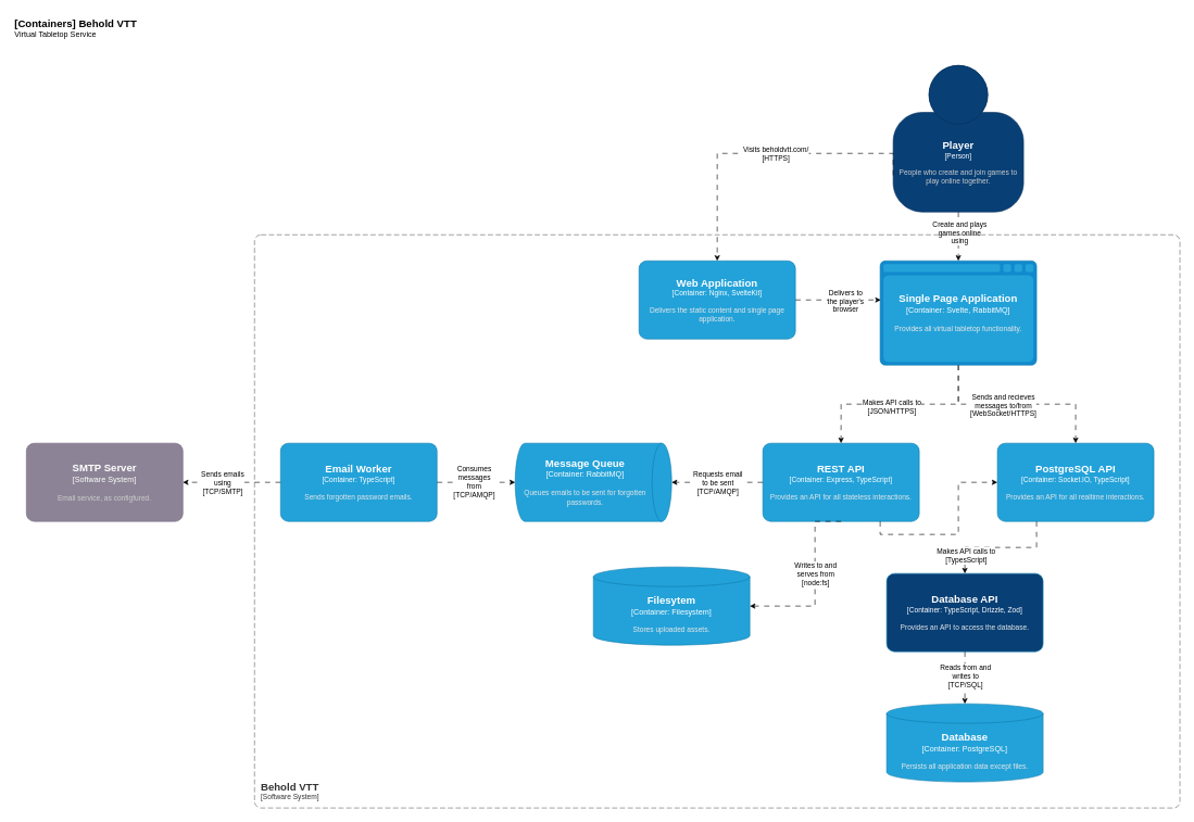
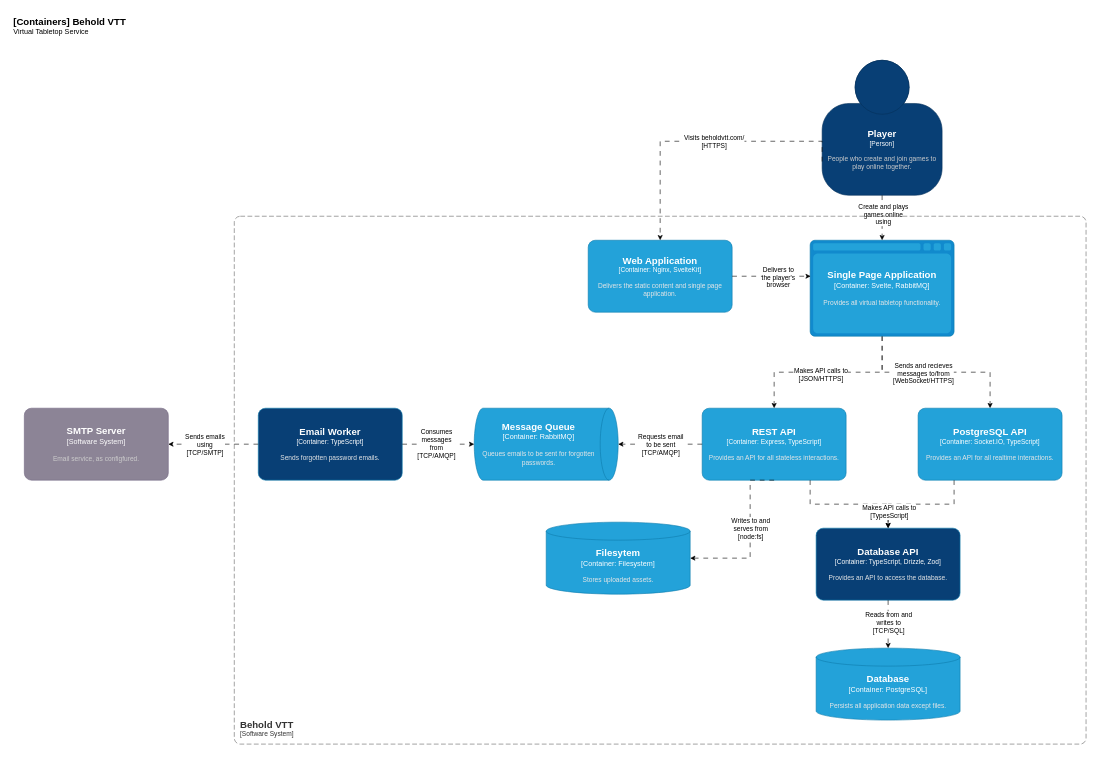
  <mxCell id="0" />
  <mxCell id="1" parent="0" />
  <mxCell id="2" value="&lt;font style=&quot;font-size: 16px&quot;&gt;&lt;b&gt;Player&lt;/b&gt;&lt;/font&gt;&lt;div&gt;[Person]&lt;/div&gt;&lt;br&gt;&lt;div&gt;&lt;font style=&quot;font-size: 11px&quot;&gt;&lt;font color=&quot;#cccccc&quot;&gt;People who create and join games to play online together.&lt;/font&gt;&lt;/div&gt;" style="html=1;fontSize=11;dashed=0;whiteSpace=wrap;fillColor=#083F75;strokeColor=#06315C;fontColor=#ffffff;shape=mxgraph.c4.person2;align=center;metaEdit=1;points=[[0.5,0,0],[1,0.5,0],[1,0.75,0],[0.75,1,0],[0.5,1,0],[0.25,1,0],[0,0.75,0],[0,0.5,0]];resizable=0;" parent="1" vertex="1"><mxGeometry x="1370" y="100" width="200" height="225" as="geometry" /></mxCell>
  <mxCell id="3" value="&lt;font style=&quot;font-size: 16px&quot;&gt;&lt;b&gt;&lt;div style=&quot;text-align: left&quot;&gt;[Containers] Behold VTT&lt;/div&gt;&lt;/b&gt;&lt;/font&gt;&lt;div style=&quot;text-align: left&quot;&gt;Virtual Tabletop Service&lt;/div&gt;" style="text;html=1;strokeColor=none;fillColor=none;align=left;verticalAlign=top;whiteSpace=wrap;rounded=0;metaEdit=1;allowArrows=0;resizable=1;rotatable=0;connectable=0;recursiveResize=0;expand=0;pointerEvents=0;points=[[0.25,0,0],[0.5,0,0],[0.75,0,0],[1,0.25,0],[1,0.5,0],[1,0.75,0],[0.75,1,0],[0.5,1,0],[0.25,1,0],[0,0.75,0],[0,0.5,0],[0,0.25,0]];" parent="1" vertex="1"><mxGeometry x="20" y="20" width="260" height="40" as="geometry" /></mxCell>
  <mxCell id="4" style="edgeStyle=orthogonalEdgeStyle;rounded=0;orthogonalLoop=1;jettySize=auto;html=1;exitX=0.5;exitY=1;exitDx=0;exitDy=0;exitPerimeter=0;dashed=1;dashPattern=8 8;" parent="1" source="6" target="10" edge="1"><mxGeometry relative="1" as="geometry" /></mxCell>
  <mxCell id="5" value="Sends and recieves&lt;br&gt;messages to/from&lt;br&gt;[WebSocket/HTTPS]" style="edgeLabel;html=1;align=center;verticalAlign=middle;resizable=0;points=[];" parent="4" vertex="1" connectable="0"><mxGeometry x="-0.147" y="-1" relative="1" as="geometry"><mxPoint as="offset" /></mxGeometry></mxCell>
  <mxCell id="6" value="&lt;font style=&quot;font-size: 16px&quot;&gt;&lt;b&gt;Single Page Application&lt;/b&gt;&lt;/font&gt;&lt;div&gt;[Container:&amp;nbsp;Svelte, RabbitMQ]&lt;/div&gt;&lt;br&gt;&lt;div&gt;&lt;font style=&quot;font-size: 11px&quot;&gt;&lt;font color=&quot;#E6E6E6&quot;&gt;Provides all virtual tabletop functionality.&lt;/font&gt;&lt;/div&gt;" style="shape=mxgraph.c4.webBrowserContainer2;whiteSpace=wrap;html=1;boundedLbl=1;rounded=0;labelBackgroundColor=none;strokeColor=#118ACD;fillColor=#23A2D9;strokeColor=#118ACD;strokeColor2=#0E7DAD;fontSize=12;fontColor=#ffffff;align=center;metaEdit=1;points=[[0.5,0,0],[1,0.25,0],[1,0.5,0],[1,0.75,0],[0.5,1,0],[0,0.75,0],[0,0.5,0],[0,0.25,0]];resizable=0;" parent="1" vertex="1"><mxGeometry x="1350" y="400" width="240" height="160" as="geometry" /></mxCell>
  <mxCell id="7" value="&lt;font style=&quot;font-size: 16px&quot;&gt;&lt;b&gt;Database&lt;/b&gt;&lt;/font&gt;&lt;div&gt;[Container:&amp;nbsp;PostgreSQL]&lt;/div&gt;&lt;br&gt;&lt;div&gt;&lt;font style=&quot;font-size: 11px&quot;&gt;&lt;font color=&quot;#E6E6E6&quot;&gt;Persists all application data except files.&lt;/font&gt;&lt;/div&gt;" style="shape=cylinder3;size=15;whiteSpace=wrap;html=1;boundedLbl=1;rounded=0;labelBackgroundColor=none;fillColor=#23A2D9;fontSize=12;fontColor=#ffffff;align=center;strokeColor=#0E7DAD;metaEdit=1;points=[[0.5,0,0],[1,0.25,0],[1,0.5,0],[1,0.75,0],[0.5,1,0],[0,0.75,0],[0,0.5,0],[0,0.25,0]];resizable=0;" parent="1" vertex="1"><mxGeometry x="1360" y="1080" width="240" height="120" as="geometry" /></mxCell>
  <mxCell id="8" value="&lt;font style=&quot;font-size: 16px&quot;&gt;&lt;b&gt;Filesytem&lt;/b&gt;&lt;/font&gt;&lt;div&gt;[Container:&amp;nbsp;Filesystem]&lt;/div&gt;&lt;br&gt;&lt;div&gt;&lt;font style=&quot;font-size: 11px&quot;&gt;&lt;font color=&quot;#E6E6E6&quot;&gt;Stores uploaded assets.&lt;/font&gt;&lt;/div&gt;" style="shape=cylinder3;size=15;whiteSpace=wrap;html=1;boundedLbl=1;rounded=0;labelBackgroundColor=none;fillColor=#23A2D9;fontSize=12;fontColor=#ffffff;align=center;strokeColor=#0E7DAD;metaEdit=1;points=[[0.5,0,0],[1,0.25,0],[1,0.5,0],[1,0.75,0],[0.5,1,0],[0,0.75,0],[0,0.5,0],[0,0.25,0]];resizable=0;" parent="1" vertex="1"><mxGeometry x="910" y="870" width="240" height="120" as="geometry" /></mxCell>
  <mxCell id="9" value="&lt;font style=&quot;font-size: 16px&quot;&gt;&lt;b&gt;REST API&lt;/b&gt;&lt;/font&gt;&lt;div&gt;[Container: Express, TypeScript]&lt;/div&gt;&lt;br&gt;&lt;div&gt;&lt;font style=&quot;font-size: 11px&quot;&gt;&lt;font color=&quot;#E6E6E6&quot;&gt;Provides an API for all stateless interactions.&lt;/font&gt;&lt;/div&gt;" style="rounded=1;whiteSpace=wrap;html=1;fontSize=11;labelBackgroundColor=none;fillColor=#23A2D9;fontColor=#ffffff;align=center;arcSize=10;strokeColor=#0E7DAD;metaEdit=1;resizable=0;points=[[0.25,0,0],[0.5,0,0],[0.75,0,0],[1,0.25,0],[1,0.5,0],[1,0.75,0],[0.75,1,0],[0.5,1,0],[0.25,1,0],[0,0.75,0],[0,0.5,0],[0,0.25,0]];" parent="1" vertex="1"><mxGeometry x="1170" y="680" width="240" height="120" as="geometry" /></mxCell>
  <mxCell id="10" value="&lt;font style=&quot;font-size: 16px&quot;&gt;&lt;b&gt;PostgreSQL API&lt;/b&gt;&lt;/font&gt;&lt;div&gt;[Container: Socket.IO, TypeScript]&lt;/div&gt;&lt;br&gt;&lt;div&gt;&lt;font style=&quot;font-size: 11px&quot;&gt;&lt;font color=&quot;#E6E6E6&quot;&gt;Provides an API for all realtime interactions.&lt;/font&gt;&lt;/div&gt;" style="rounded=1;whiteSpace=wrap;html=1;fontSize=11;labelBackgroundColor=none;fillColor=#23A2D9;fontColor=#ffffff;align=center;arcSize=10;strokeColor=#0E7DAD;metaEdit=1;resizable=0;points=[[0.25,0,0],[0.5,0,0],[0.75,0,0],[1,0.25,0],[1,0.5,0],[1,0.75,0],[0.75,1,0],[0.5,1,0],[0.25,1,0],[0,0.75,0],[0,0.5,0],[0,0.25,0]];" parent="1" vertex="1"><mxGeometry x="1530" y="680" width="240" height="120" as="geometry" /></mxCell>
  <mxCell id="11" value="&lt;font style=&quot;font-size: 16px&quot;&gt;&lt;b&gt;Web Application&lt;/b&gt;&lt;/font&gt;&lt;div&gt;[Container: Nginx, SvelteKit]&lt;/div&gt;&lt;br&gt;&lt;div&gt;&lt;font style=&quot;font-size: 11px&quot;&gt;&lt;font color=&quot;#E6E6E6&quot;&gt;Delivers the static content and single page application.&lt;/font&gt;&lt;/div&gt;" style="rounded=1;whiteSpace=wrap;html=1;fontSize=11;labelBackgroundColor=none;fillColor=#23A2D9;fontColor=#ffffff;align=center;arcSize=10;strokeColor=#0E7DAD;metaEdit=1;resizable=0;points=[[0.25,0,0],[0.5,0,0],[0.75,0,0],[1,0.25,0],[1,0.5,0],[1,0.75,0],[0.75,1,0],[0.5,1,0],[0.25,1,0],[0,0.75,0],[0,0.5,0],[0,0.25,0]];" parent="1" vertex="1"><mxGeometry x="980" y="400" width="240" height="120" as="geometry" /></mxCell>
  <mxCell id="12" style="edgeStyle=orthogonalEdgeStyle;rounded=0;orthogonalLoop=1;jettySize=auto;html=1;exitX=0;exitY=0.75;exitDx=0;exitDy=0;exitPerimeter=0;entryX=0.5;entryY=0;entryDx=0;entryDy=0;entryPerimeter=0;dashed=1;dashPattern=8 8;" parent="1" source="2" target="11" edge="1"><mxGeometry relative="1" as="geometry"><Array as="points"><mxPoint x="1100" y="235" /></Array></mxGeometry></mxCell>
  <mxCell id="13" value="Visits beholdvtt.com/&lt;br&gt;[HTTPS]" style="edgeLabel;html=1;align=center;verticalAlign=middle;resizable=0;points=[];" parent="12" vertex="1" connectable="0"><mxGeometry x="-0.089" relative="1" as="geometry"><mxPoint as="offset" /></mxGeometry></mxCell>
  <mxCell id="14" style="edgeStyle=orthogonalEdgeStyle;rounded=0;orthogonalLoop=1;jettySize=auto;html=1;exitX=1;exitY=0.5;exitDx=0;exitDy=0;exitPerimeter=0;entryX=0.004;entryY=0.375;entryDx=0;entryDy=0;entryPerimeter=0;dashed=1;dashPattern=8 8;" parent="1" source="11" target="6" edge="1"><mxGeometry relative="1" as="geometry" /></mxCell>
  <mxCell id="15" value="Delivers to&lt;br&gt;the player's&lt;br&gt;browser" style="edgeLabel;html=1;align=center;verticalAlign=middle;resizable=0;points=[];" parent="14" vertex="1" connectable="0"><mxGeometry x="0.161" y="-1" relative="1" as="geometry"><mxPoint as="offset" /></mxGeometry></mxCell>
  <mxCell id="16" style="edgeStyle=orthogonalEdgeStyle;rounded=0;orthogonalLoop=1;jettySize=auto;html=1;exitX=0.5;exitY=1;exitDx=0;exitDy=0;exitPerimeter=0;entryX=0.5;entryY=0;entryDx=0;entryDy=0;entryPerimeter=0;dashed=1;dashPattern=8 8;" parent="1" source="2" target="6" edge="1"><mxGeometry relative="1" as="geometry" /></mxCell>
  <mxCell id="17" value="Create and plays&lt;br&gt;games online&lt;br&gt;using" style="edgeLabel;html=1;align=center;verticalAlign=middle;resizable=0;points=[];" parent="16" vertex="1" connectable="0"><mxGeometry x="-0.167" y="1" relative="1" as="geometry"><mxPoint as="offset" /></mxGeometry></mxCell>
  <mxCell id="18" style="edgeStyle=orthogonalEdgeStyle;rounded=0;orthogonalLoop=1;jettySize=auto;html=1;exitX=0.5;exitY=1;exitDx=0;exitDy=0;exitPerimeter=0;entryX=0.5;entryY=0;entryDx=0;entryDy=0;entryPerimeter=0;dashed=1;dashPattern=8 8;" parent="1" source="6" target="9" edge="1"><mxGeometry relative="1" as="geometry" /></mxCell>
  <mxCell id="19" value="Makes API calls to&lt;br&gt;[JSON/HTTPS]" style="edgeLabel;html=1;align=center;verticalAlign=middle;resizable=0;points=[];" parent="18" vertex="1" connectable="0"><mxGeometry x="0.087" y="3" relative="1" as="geometry"><mxPoint as="offset" /></mxGeometry></mxCell>
  <mxCell id="20" style="edgeStyle=orthogonalEdgeStyle;rounded=0;orthogonalLoop=1;jettySize=auto;html=1;exitX=0.5;exitY=1;exitDx=0;exitDy=0;exitPerimeter=0;entryX=1;entryY=0.5;entryDx=0;entryDy=0;entryPerimeter=0;dashed=1;dashPattern=8 8;" parent="1" source="9" target="8" edge="1"><mxGeometry relative="1" as="geometry"><Array as="points"><mxPoint x="1250" y="800" /><mxPoint x="1250" y="930" /></Array></mxGeometry></mxCell>
  <mxCell id="21" value="Writes to and&lt;br&gt;serves from&lt;br&gt;[node:fs]" style="edgeLabel;html=1;align=center;verticalAlign=middle;resizable=0;points=[];" parent="20" vertex="1" connectable="0"><mxGeometry x="0.179" y="-4" relative="1" as="geometry"><mxPoint x="4" y="-39" as="offset" /></mxGeometry></mxCell>
  <mxCell id="22" value="&lt;font style=&quot;font-size: 16px&quot;&gt;&lt;b&gt;&lt;div style=&quot;text-align: left&quot;&gt;Behold VTT&lt;/div&gt;&lt;/b&gt;&lt;/font&gt;&lt;div style=&quot;text-align: left&quot;&gt;[Software System]&lt;/div&gt;" style="rounded=1;fontSize=11;whiteSpace=wrap;html=1;dashed=1;arcSize=20;fillColor=none;strokeColor=#666666;fontColor=#333333;labelBackgroundColor=none;align=left;verticalAlign=bottom;labelBorderColor=none;spacingTop=0;spacing=10;dashPattern=8 4;metaEdit=1;rotatable=0;perimeter=rectanglePerimeter;noLabel=0;labelPadding=0;allowArrows=0;connectable=0;expand=0;recursiveResize=0;editable=1;pointerEvents=0;absoluteArcSize=1;points=[[0.25,0,0],[0.5,0,0],[0.75,0,0],[1,0.25,0],[1,0.5,0],[1,0.75,0],[0.75,1,0],[0.5,1,0],[0.25,1,0],[0,0.75,0],[0,0.5,0],[0,0.25,0]];" parent="1" vertex="1"><mxGeometry x="390" y="360" width="1420" height="880" as="geometry" /></mxCell>
  <mxCell id="23" value="&lt;font style=&quot;font-size: 16px&quot;&gt;&lt;b&gt;Message Queue&lt;/b&gt;&lt;/font&gt;&lt;div&gt;[Container:&amp;nbsp;RabbitMQ]&lt;/div&gt;&lt;br&gt;&lt;div&gt;&lt;font style=&quot;font-size: 11px&quot;&gt;&lt;font color=&quot;#E6E6E6&quot;&gt;Queues emails to be sent for forgotten passwords.&lt;/font&gt;&lt;/div&gt;" style="shape=cylinder3;size=15;direction=south;whiteSpace=wrap;html=1;boundedLbl=1;rounded=0;labelBackgroundColor=none;fillColor=#23A2D9;fontSize=12;fontColor=#ffffff;align=center;strokeColor=#0E7DAD;metaEdit=1;points=[[0.5,0,0],[1,0.25,0],[1,0.5,0],[1,0.75,0],[0.5,1,0],[0,0.75,0],[0,0.5,0],[0,0.25,0]];resizable=0;" parent="1" vertex="1"><mxGeometry x="790" y="680" width="240" height="120" as="geometry" /></mxCell>
  <mxCell id="24" value="&lt;font style=&quot;font-size: 16px&quot;&gt;&lt;b&gt;SMTP Server&lt;/b&gt;&lt;/font&gt;&lt;div&gt;[Software System]&lt;/div&gt;&lt;br&gt;&lt;div&gt;&lt;font style=&quot;font-size: 11px&quot;&gt;&lt;font color=&quot;#cccccc&quot;&gt;Email service, as configfured.&lt;/font&gt;&lt;/div&gt;" style="rounded=1;whiteSpace=wrap;html=1;labelBackgroundColor=none;fillColor=#8C8496;fontColor=#ffffff;align=center;arcSize=10;strokeColor=#736782;metaEdit=1;resizable=0;points=[[0.25,0,0],[0.5,0,0],[0.75,0,0],[1,0.25,0],[1,0.5,0],[1,0.75,0],[0.75,1,0],[0.5,1,0],[0.25,1,0],[0,0.75,0],[0,0.5,0],[0,0.25,0]];" parent="1" vertex="1"><mxGeometry x="40" y="680" width="240" height="120" as="geometry" /></mxCell>
- <mxCell id="25" value="&lt;font style=&quot;font-size: 16px&quot;&gt;&lt;b&gt;Email Worker&lt;/b&gt;&lt;/font&gt;&lt;div&gt;[Container: TypeScript]&lt;/div&gt;&lt;br&gt;&lt;div&gt;&lt;font style=&quot;font-size: 11px&quot;&gt;&lt;font color=&quot;#E6E6E6&quot;&gt;Sends forgotten password emails.&lt;/font&gt;&lt;/div&gt;" style="rounded=1;whiteSpace=wrap;html=1;fontSize=11;labelBackgroundColor=none;fillColor=#23A2D9;fontColor=#ffffff;align=center;arcSize=10;strokeColor=#0E7DAD;metaEdit=1;resizable=0;points=[[0.25,0,0],[0.5,0,0],[0.75,0,0],[1,0.25,0],[1,0.5,0],[1,0.75,0],[0.75,1,0],[0.5,1,0],[0.25,1,0],[0,0.75,0],[0,0.5,0],[0,0.25,0]];" parent="1" vertex="1"><mxGeometry x="430" y="680" width="240" height="120" as="geometry" /></mxCell>
+ <mxCell id="25" value="&lt;font style=&quot;font-size: 16px&quot;&gt;&lt;b&gt;Email Worker&lt;/b&gt;&lt;/font&gt;&lt;div&gt;[Container: TypeScript]&lt;/div&gt;&lt;br&gt;&lt;div&gt;&lt;font style=&quot;font-size: 11px&quot;&gt;&lt;font color=&quot;#E6E6E6&quot;&gt;Sends forgotten password emails.&lt;/font&gt;&lt;/div&gt;" style="rounded=1;whiteSpace=wrap;html=1;fontSize=11;labelBackgroundColor=none;fillColor=#083f75;fontColor=#ffffff;align=center;arcSize=10;strokeColor=#0E7DAD;metaEdit=1;resizable=0;points=[[0.25,0,0],[0.5,0,0],[0.75,0,0],[1,0.25,0],[1,0.5,0],[1,0.75,0],[0.75,1,0],[0.5,1,0],[0.25,1,0],[0,0.75,0],[0,0.5,0],[0,0.25,0]];" parent="1" vertex="1"><mxGeometry x="430" y="680" width="240" height="120" as="geometry" /></mxCell>
  <mxCell id="26" style="edgeStyle=orthogonalEdgeStyle;rounded=0;orthogonalLoop=1;jettySize=auto;html=1;exitX=0;exitY=0.5;exitDx=0;exitDy=0;exitPerimeter=0;entryX=0.5;entryY=0;entryDx=0;entryDy=0;entryPerimeter=0;dashed=1;dashPattern=8 8;" parent="1" source="9" target="23" edge="1"><mxGeometry relative="1" as="geometry" /></mxCell>
  <mxCell id="27" value="Requests email&lt;br&gt;to be sent&lt;br&gt;[TCP/AMQP]" style="edgeLabel;html=1;align=center;verticalAlign=middle;resizable=0;points=[];" parent="26" vertex="1" connectable="0"><mxGeometry x="0.292" y="-2" relative="1" as="geometry"><mxPoint x="20" y="2" as="offset" /></mxGeometry></mxCell>
  <mxCell id="28" style="edgeStyle=orthogonalEdgeStyle;rounded=0;orthogonalLoop=1;jettySize=auto;html=1;exitX=1;exitY=0.5;exitDx=0;exitDy=0;exitPerimeter=0;entryX=0.5;entryY=1;entryDx=0;entryDy=0;entryPerimeter=0;dashed=1;dashPattern=8 8;" parent="1" source="25" target="23" edge="1"><mxGeometry relative="1" as="geometry" /></mxCell>
  <mxCell id="29" value="Consumes&lt;br&gt;messages&lt;br&gt;from&lt;br&gt;[TCP/AMQP]" style="edgeLabel;html=1;align=center;verticalAlign=middle;resizable=0;points=[];" parent="28" vertex="1" connectable="0"><mxGeometry x="-0.067" y="1" relative="1" as="geometry"><mxPoint as="offset" /></mxGeometry></mxCell>
  <mxCell id="30" style="edgeStyle=orthogonalEdgeStyle;rounded=0;orthogonalLoop=1;jettySize=auto;html=1;exitX=0;exitY=0.5;exitDx=0;exitDy=0;exitPerimeter=0;entryX=1;entryY=0.5;entryDx=0;entryDy=0;entryPerimeter=0;dashed=1;dashPattern=8 8;" parent="1" source="25" target="24" edge="1"><mxGeometry relative="1" as="geometry" /></mxCell>
  <mxCell id="31" value="Sends emails&lt;br&gt;using&lt;br&gt;[TCP/SMTP]" style="edgeLabel;html=1;align=center;verticalAlign=middle;resizable=0;points=[];" parent="30" vertex="1" connectable="0"><mxGeometry y="2" relative="1" as="geometry"><mxPoint x="-15" y="-2" as="offset" /></mxGeometry></mxCell>
  <mxCell id="32" value="&lt;font style=&quot;font-size: 16px&quot;&gt;&lt;b&gt;Database API&lt;/b&gt;&lt;/font&gt;&lt;div&gt;[Container: TypeScript, Drizzle, Zod]&lt;/div&gt;&lt;br&gt;&lt;div&gt;&lt;font style=&quot;font-size: 11px&quot;&gt;&lt;font color=&quot;#E6E6E6&quot;&gt;Provides an API to access the database.&lt;/font&gt;&lt;/div&gt;" style="rounded=1;whiteSpace=wrap;html=1;fontSize=11;labelBackgroundColor=none;fillColor=#083f75;fontColor=#ffffff;align=center;arcSize=10;strokeColor=#0E7DAD;metaEdit=1;resizable=0;points=[[0.25,0,0],[0.5,0,0],[0.75,0,0],[1,0.25,0],[1,0.5,0],[1,0.75,0],[0.75,1,0],[0.5,1,0],[0.25,1,0],[0,0.75,0],[0,0.5,0],[0,0.25,0]];" vertex="1" parent="1"><mxGeometry x="1360" y="880" width="240" height="120" as="geometry" /></mxCell>
- <mxCell id="33" style="edgeStyle=orthogonalEdgeStyle;rounded=0;orthogonalLoop=1;jettySize=auto;html=1;exitX=0.75;exitY=1;exitDx=0;exitDy=0;exitPerimeter=0;dashed=1;dashPattern=8 8;" edge="1" parent="1" source="9" target="10"><mxGeometry relative="1" as="geometry" /></mxCell>
+ <mxCell id="33" style="edgeStyle=orthogonalEdgeStyle;rounded=0;orthogonalLoop=1;jettySize=auto;html=1;exitX=0.75;exitY=1;exitDx=0;exitDy=0;exitPerimeter=0;entryX=0.5;entryY=0;entryDx=0;entryDy=0;entryPerimeter=0;dashed=1;dashPattern=8 8;" edge="1" parent="1" source="9" target="32"><mxGeometry relative="1" as="geometry" /></mxCell>
  <mxCell id="34" style="edgeStyle=orthogonalEdgeStyle;rounded=0;orthogonalLoop=1;jettySize=auto;html=1;exitX=0.25;exitY=1;exitDx=0;exitDy=0;exitPerimeter=0;entryX=0.5;entryY=0;entryDx=0;entryDy=0;entryPerimeter=0;dashed=1;dashPattern=8 8;" edge="1" parent="1" source="10" target="32"><mxGeometry relative="1" as="geometry" /></mxCell>
  <mxCell id="35" value="Makes API calls to&lt;br&gt;[TypesScript]" style="edgeLabel;html=1;align=center;verticalAlign=middle;resizable=0;points=[];" vertex="1" connectable="0" parent="34"><mxGeometry x="0.705" y="1" relative="1" as="geometry"><mxPoint as="offset" /></mxGeometry></mxCell>
  <mxCell id="36" style="edgeStyle=orthogonalEdgeStyle;rounded=0;orthogonalLoop=1;jettySize=auto;html=1;exitX=0.5;exitY=1;exitDx=0;exitDy=0;exitPerimeter=0;entryX=0.5;entryY=0;entryDx=0;entryDy=0;entryPerimeter=0;dashed=1;dashPattern=8 8;" edge="1" parent="1" source="32" target="7"><mxGeometry relative="1" as="geometry" /></mxCell>
  <mxCell id="37" value="Reads from and&lt;br&gt;writes to&lt;br&gt;[TCP/SQL]" style="edgeLabel;html=1;align=center;verticalAlign=middle;resizable=0;points=[];" vertex="1" connectable="0" parent="36"><mxGeometry x="-0.075" relative="1" as="geometry"><mxPoint as="offset" /></mxGeometry></mxCell>
